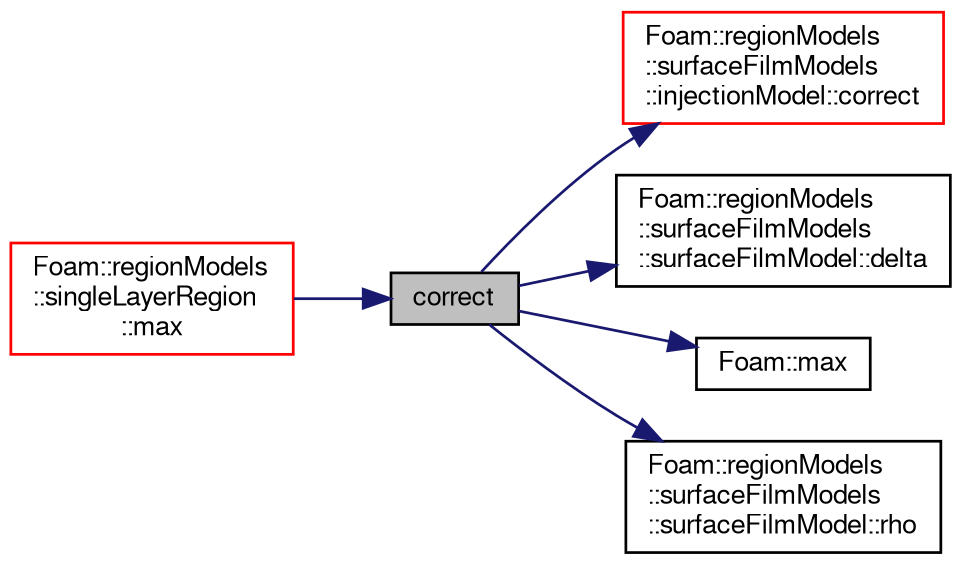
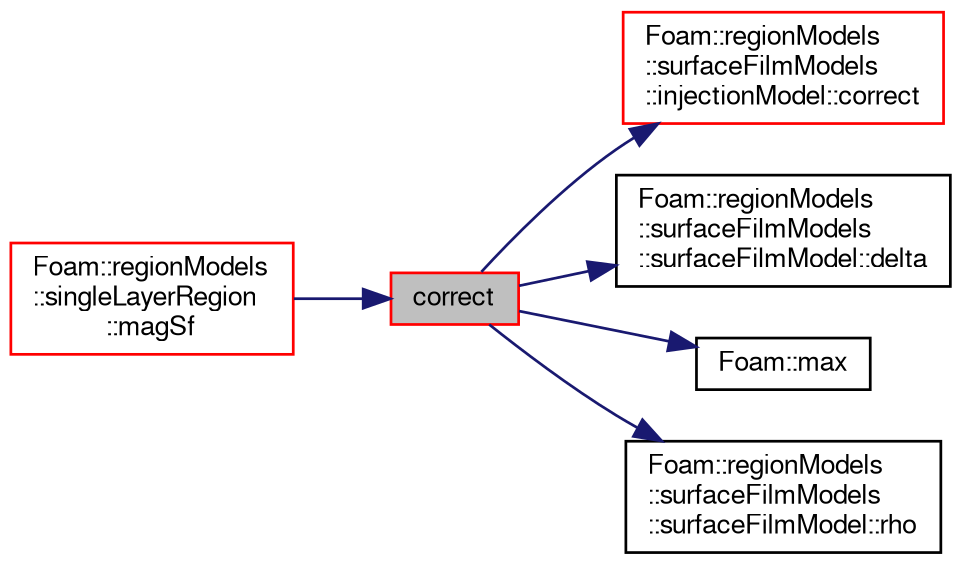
  digraph {
    rankdir=LR
    node [color=black fontname=FreeSans fontsize=10 shape=record]
    edge [color=midnightblue fontname=FreeSans fontsize=10 labelfontname=FreeSans labelfontsize=10 style=solid]
-   n1 [fillcolor=grey75 fontcolor=black height=0.2 label=correct style=filled width=0.4]
+   n1 [color=red fillcolor=grey75 fontcolor=black height=0.2 label=correct style=filled width=0.4]
    n2 [color=red height=0.2 label="Foam::regionModels\l::surfaceFilmModels\l::injectionModel::correct" width=0.4]
    n3 [height=0.2 label="Foam::regionModels\l::surfaceFilmModels\l::surfaceFilmModel::delta" width=0.4]
    n4 [height=0.2 label="Foam::max" width=0.4]
    n5 [height=0.2 label="Foam::regionModels\l::surfaceFilmModels\l::surfaceFilmModel::rho" width=0.4]
-   n6 [color=red height=0.2 label="Foam::regionModels\l::singleLayerRegion\l::max" width=0.4]
+   n6 [color=red height=0.2 label="Foam::regionModels\l::singleLayerRegion\l::magSf" width=0.4]
    n1 -> n2
    n1 -> n3
    n1 -> n4
    n1 -> n5
    n6 -> n1
  }
